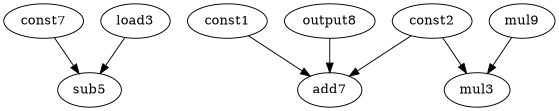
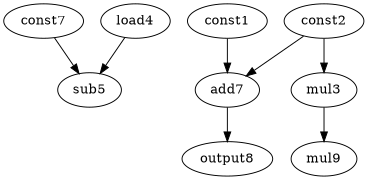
  digraph {
    node [opcode=const]
    edge [operand=0]
    n1 [label=const7]
    sub5 [opcode=sub]
    add7 [opcode=add]
    const1
    mul3 [opcode=mul]
    n6 [label=mul9 opcode=output]
-   load4 [opcode=load label=load3]
+   load4 [opcode=load]
    output8 [opcode=output]
    const2
    n1 -> sub5
-   output8 -> add7
+   add7 -> output8
    const1 -> add7
-   n6 -> mul3
+   mul3 -> n6
    load4 -> sub5 [operand=1]
    const2 -> add7 [operand=1]
    const2 -> mul3 [operand=1]
  }
